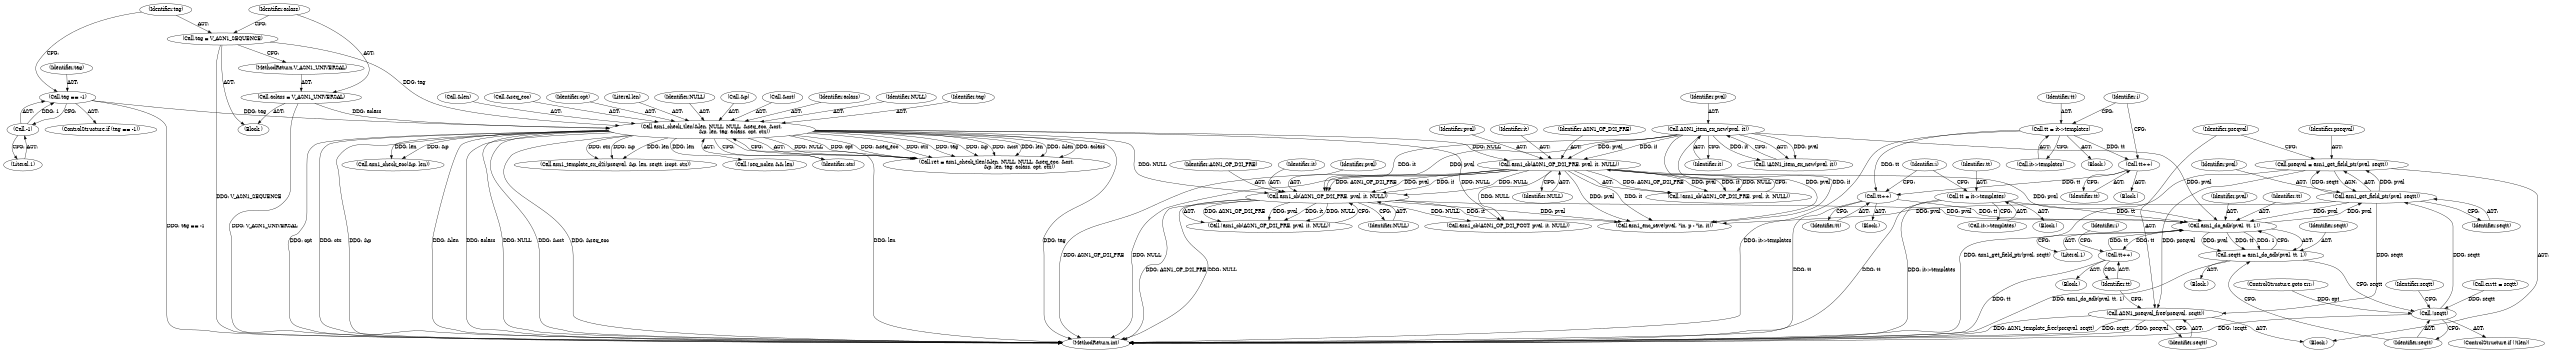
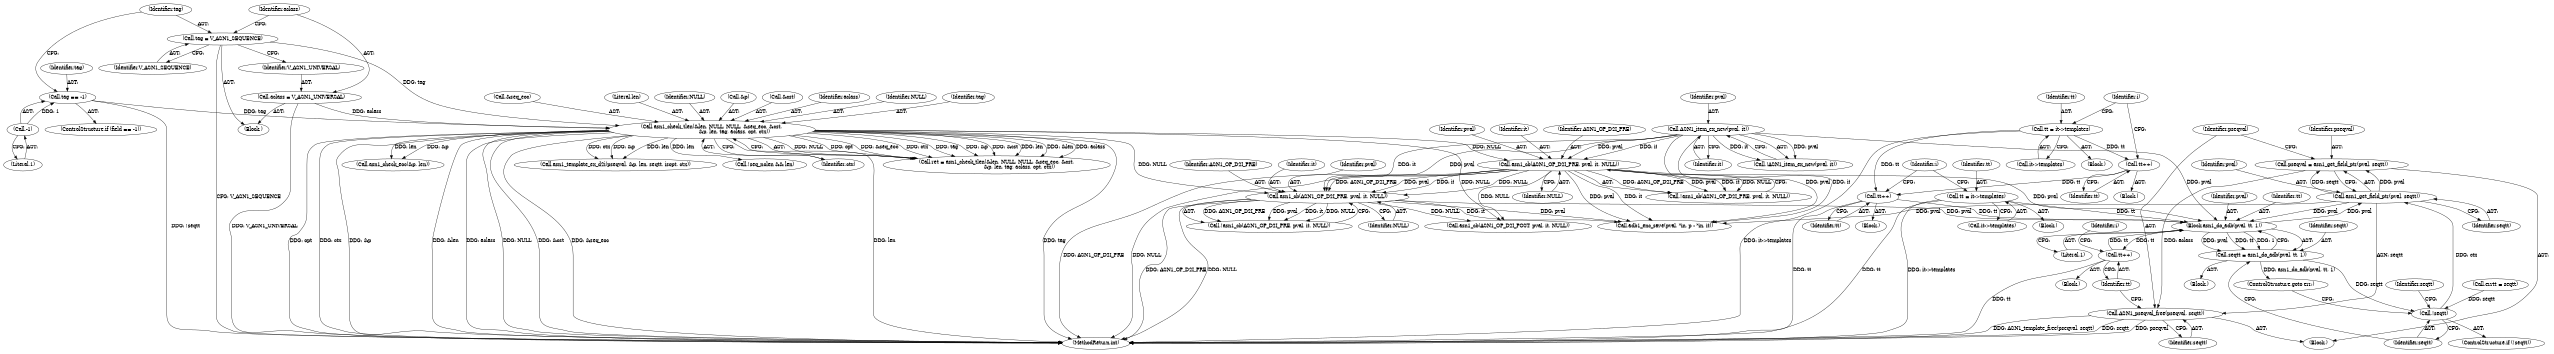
  digraph {
    n1 [label="(Call,ASN1_pseqval_free(pseqval, seqtt))"]
    n2 [label="(MethodReturn,int)"]
    n3 [label="(Block,)"]
    n4 [label="(Identifier,seqtt)"]
    n5 [label="(Call,pseqval = asn1_get_field_ptr(pval, seqtt))"]
    n6 [label="(Call,asn1_get_field_ptr(pval, seqtt))"]
-   n7 [label="(Call,asn1_do_adb(pval, tt, 1))"]
+   n7 [label="(Block,asn1_do_adb(pval, tt, 1))"]
    n8 [label="(Identifier,seqtt)"]
-   n9 [label="(Call,asn1_enc_save(pval, *in, p - *in, it))"]
+   n9 [label="(Call,adb1_enc_save(pval, *in, p - *in, it))"]
    n10 [label="(Call,tt++)"]
    n11 [label="(Call,seqtt = asn1_do_adb(pval, tt, 1))"]
    n12 [label="(Literal,1)"]
    n13 [label="(Block,)"]
    n14 [label="(Identifier,tt)"]
    n15 [label="(Call,!seqtt)"]
    n16 [label="(Block,)"]
    n17 [label="(Call,asn1_cb(ASN1_OP_D2I_PRE, pval, it, NULL))"]
    n18 [label="(Call,asn1_cb(ASN1_OP_D2I_PRE, pval, it, NULL))"]
    n19 [label="(Identifier,NULL)"]
    n20 [label="(Call,asn1_cb(ASN1_OP_D2I_POST, pval, it, NULL))"]
    n21 [label="(Call,!asn1_cb(ASN1_OP_D2I_PRE, pval, it, NULL))"]
    n22 [label="(Call,!asn1_cb(ASN1_OP_D2I_PRE, pval, it, NULL))"]
    n23 [label="(Identifier,NULL)"]
    n24 [label="(Call,ASN1_item_ex_new(pval, it))"]
    n25 [label="(Identifier,it)"]
    n26 [label="(Call,!ASN1_item_ex_new(pval, it))"]
    n27 [label="(Call,asn1_check_tlen(&len, NULL, NULL, &seq_eoc, &cst,\n                              &p, len, tag, aclass, opt, ctx))"]
    n28 [label="(Call,asn1_template_ex_d2i(pseqval, &p, len, seqtt, isopt, ctx))"]
    n29 [label="(Call,!seq_nolen && len)"]
    n30 [label="(Identifier,ctx)"]
    n31 [label="(Call,ret = asn1_check_tlen(&len, NULL, NULL, &seq_eoc, &cst,\n                              &p, len, tag, aclass, opt, ctx))"]
    n32 [label="(Call,asn1_check_eoc(&p, len))"]
    n33 [label="(Call,tag == -1)"]
    n34 [label="(Call,-1)"]
-   n35 [label="(ControlStructure,if (tag == -1))"]
+   n35 [label="(ControlStructure,if (field == -1))"]
    n36 [label="(Literal,1)"]
    n37 [label="(Call,tag = V_ASN1_SEQUENCE)"]
    n38 [label="(Block,)"]
-   n40 [label="(MethodReturn,V_ASN1_UNIVERSAL)"]
+   n39 [label="(Identifier,V_ASN1_SEQUENCE)"]
+   n40 [label="(Identifier,V_ASN1_UNIVERSAL)"]
    n41 [label="(Call,aclass = V_ASN1_UNIVERSAL)"]
    n42 [label="(Call,tt++)"]
    n43 [label="(Identifier,tt)"]
    n44 [label="(Block,)"]
    n45 [label="(Call,tt = it->templates)"]
    n46 [label="(Call,tt++)"]
    n47 [label="(Block,)"]
    n48 [label="(Call,it->templates)"]
    n49 [label="(Identifier,tt)"]
    n50 [label="(Block,)"]
    n51 [label="(Call,tt = it->templates)"]
    n52 [label="(Call,it->templates)"]
    n53 [label="(Block,)"]
    n54 [label="(Identifier,seqtt)"]
-   n55 [label="(ControlStructure,if (!tlen))"]
+   n55 [label="(ControlStructure,if (!seqtt))"]
    n56 [label="(Call,errtt = seqtt)"]
    n57 [label="(Identifier,tt)"]
    n58 [label="(Identifier,i)"]
-   n59 [label="(Call,&len)"]
    n60 [label="(Identifier,it)"]
    n61 [label="(Identifier,aclass)"]
    n62 [label="(Call,&seq_eoc)"]
-   n63 [label="(Identifier,opt)"]
    n64 [label="(Identifier,it)"]
    n65 [label="(Identifier,i)"]
    n66 [label="(Identifier,i)"]
    n67 [label="(Literal,len)"]
    n68 [label="(Identifier,tag)"]
    n69 [label="(ControlStructure,goto err;)"]
    n70 [label="(Identifier,pseqval)"]
    n71 [label="(Identifier,NULL)"]
    n72 [label="(Call,&p)"]
    n73 [label="(Identifier,seqtt)"]
    n74 [label="(Identifier,pval)"]
    n75 [label="(Identifier,pval)"]
    n76 [label="(Call,&cst)"]
    n77 [label="(Identifier,aclass)"]
    n78 [label="(Identifier,ASN1_OP_D2I_PRE)"]
    n79 [label="(Identifier,NULL)"]
    n80 [label="(Identifier,ASN1_OP_D2I_PRE)"]
    n81 [label="(Identifier,tag)"]
    n82 [label="(Identifier,tt)"]
    n83 [label="(Identifier,seqtt)"]
    n84 [label="(Identifier,pseqval)"]
    n85 [label="(Identifier,pval)"]
    n86 [label="(Identifier,tag)"]
    n87 [label="(Identifier,pval)"]
    n88 [label="(Identifier,pval)"]
    n89 [label="(Identifier,tt)"]
    n1 -> n2 [label="DDG: ASN1_template_free(pseqval, seqtt)"]
    n1 -> n2 [label="DDG: seqtt"]
    n1 -> n2 [label="DDG: pseqval"]
    n1 -> n3 [label="AST: "]
    n1 -> n4 [label="CFG: "]
    n4 -> n1 [label="AST: "]
-   n5 -> n1 [label="DDG: pseqval"]
-   n5 -> n2 [label="DDG: asn1_get_field_ptr(pval, seqtt)"]
+   n5 -> n1 [label="DDG: aclass"]
    n5 -> n3 [label="AST: "]
-   n5 -> n6 [label="ASN: "]
-   n6 -> n1 [label="DDG: seqtt"]
+   n5 -> n6 [label="CFG: "]
+   n6 -> n1 [label="ASN: seqtt"]
    n6 -> n5 [label="AST: "]
    n6 -> n5 [label="DDG: pval"]
    n6 -> n5 [label="DDG: seqtt"]
    n6 -> n7 [label="DDG: pval"]
    n6 -> n8 [label="CFG: "]
    n6 -> n9 [label="DDG: pval"]
    n7 -> n6 [label="DDG: pval"]
    n7 -> n10 [label="DDG: tt"]
    n7 -> n11 [label="AST: "]
    n7 -> n11 [label="DDG: pval"]
    n7 -> n11 [label="DDG: tt"]
    n7 -> n11 [label="DDG: 1"]
    n7 -> n12 [label="CFG: "]
    n8 -> n6 [label="AST: "]
    n10 -> n2 [label="DDG: tt"]
    n10 -> n7 [label="DDG: tt"]
    n10 -> n13 [label="AST: "]
    n10 -> n14 [label="CFG: "]
-   n11 -> n2 [label="DDG: asn1_do_adb(pval, tt, 1)"]
+   n11 -> n69 [label="DDG: asn1_do_adb(pval, tt, 1)"]
    n11 -> n7 [label="CFG: "]
-   n11 -> n15 [label="CFG: seqtt"]
+   n11 -> n15 [label="DDG: seqtt"]
    n11 -> n16 [label="AST: "]
    n12 -> n7 [label="AST: "]
    n14 -> n1 [label="CFG: "]
    n14 -> n10 [label="AST: "]
-   n15 -> n2 [label="DDG: !seqtt"]
-   n15 -> n6 [label="DDG: seqtt"]
+   n15 -> n6 [label="DDG: ctx"]
    n15 -> n54 [label="CFG: "]
    n15 -> n55 [label="AST: "]
    n17 -> n2 [label="DDG: ASN1_OP_D2I_PRE"]
    n17 -> n2 [label="DDG: NULL"]
    n17 -> n7 [label="DDG: pval"]
    n17 -> n9 [label="DDG: pval"]
    n17 -> n9 [label="DDG: it"]
    n17 -> n18 [label="DDG: ASN1_OP_D2I_PRE"]
    n17 -> n18 [label="DDG: pval"]
    n17 -> n18 [label="DDG: it"]
    n17 -> n18 [label="DDG: NULL"]
    n17 -> n19 [label="CFG: "]
    n17 -> n20 [label="DDG: NULL"]
    n17 -> n21 [label="AST: "]
    n17 -> n21 [label="DDG: ASN1_OP_D2I_PRE"]
    n17 -> n21 [label="DDG: pval"]
    n17 -> n21 [label="DDG: it"]
    n17 -> n21 [label="DDG: NULL"]
    n18 -> n2 [label="DDG: ASN1_OP_D2I_PRE"]
    n18 -> n2 [label="DDG: NULL"]
    n18 -> n7 [label="DDG: pval"]
    n18 -> n9 [label="DDG: pval"]
    n18 -> n9 [label="DDG: it"]
    n18 -> n20 [label="DDG: NULL"]
    n18 -> n22 [label="AST: "]
    n18 -> n22 [label="DDG: ASN1_OP_D2I_PRE"]
    n18 -> n22 [label="DDG: pval"]
    n18 -> n22 [label="DDG: it"]
    n18 -> n22 [label="DDG: NULL"]
    n18 -> n23 [label="CFG: "]
    n19 -> n17 [label="AST: "]
    n21 -> n17 [label="CFG: "]
    n22 -> n18 [label="CFG: "]
    n23 -> n18 [label="AST: "]
    n24 -> n7 [label="DDG: pval"]
    n24 -> n9 [label="DDG: pval"]
    n24 -> n9 [label="DDG: it"]
    n24 -> n17 [label="DDG: pval"]
    n24 -> n17 [label="DDG: it"]
    n24 -> n18 [label="DDG: pval"]
    n24 -> n18 [label="DDG: it"]
    n24 -> n25 [label="CFG: "]
    n24 -> n26 [label="AST: "]
    n24 -> n26 [label="DDG: pval"]
    n24 -> n26 [label="DDG: it"]
    n25 -> n24 [label="AST: "]
    n26 -> n24 [label="CFG: "]
    n27 -> n2 [label="DDG: NULL"]
    n27 -> n2 [label="DDG: &cst"]
    n27 -> n2 [label="DDG: &seq_eoc"]
    n27 -> n2 [label="DDG: len"]
    n27 -> n2 [label="DDG: tag"]
    n27 -> n2 [label="DDG: opt"]
    n27 -> n2 [label="DDG: ctx"]
    n27 -> n2 [label="DDG: &p"]
    n27 -> n2 [label="DDG: &len"]
    n27 -> n2 [label="DDG: aclass"]
    n27 -> n17 [label="DDG: NULL"]
    n27 -> n18 [label="DDG: NULL"]
    n27 -> n20 [label="DDG: NULL"]
    n27 -> n28 [label="DDG: &p"]
    n27 -> n28 [label="DDG: len"]
    n27 -> n28 [label="DDG: ctx"]
    n27 -> n29 [label="DDG: len"]
    n27 -> n30 [label="CFG: "]
    n27 -> n31 [label="AST: "]
    n27 -> n31 [label="DDG: NULL"]
    n27 -> n31 [label="DDG: opt"]
    n27 -> n31 [label="DDG: &seq_eoc"]
    n27 -> n31 [label="DDG: ctx"]
    n27 -> n31 [label="DDG: tag"]
    n27 -> n31 [label="DDG: &p"]
    n27 -> n31 [label="DDG: &cst"]
    n27 -> n31 [label="DDG: len"]
    n27 -> n31 [label="DDG: &len"]
    n27 -> n31 [label="DDG: aclass"]
    n27 -> n32 [label="DDG: &p"]
    n27 -> n32 [label="DDG: len"]
    n30 -> n27 [label="AST: "]
    n31 -> n27 [label="CFG: "]
-   n33 -> n2 [label="DDG: tag == -1"]
+   n33 -> n2 [label="DDG: !seqtt"]
    n33 -> n27 [label="DDG: tag"]
-   n33 -> n34 [label="CFG: "]
    n33 -> n35 [label="AST: "]
    n34 -> n33 [label="AST: "]
    n34 -> n33 [label="DDG: 1"]
    n34 -> n36 [label="CFG: "]
    n36 -> n34 [label="AST: "]
-   n37 -> n2 [label="DDG: V_ASN1_SEQUENCE"]
+   n37 -> n2 [label="CFG: V_ASN1_SEQUENCE"]
    n37 -> n27 [label="DDG: tag"]
    n37 -> n38 [label="AST: "]
+   n37 -> n39 [label="CFG: "]
    n37 -> n40 [label="CFG: "]
+   n39 -> n37 [label="AST: "]
    n40 -> n41 [label="AST: "]
    n41 -> n2 [label="DDG: V_ASN1_UNIVERSAL"]
    n41 -> n27 [label="DDG: aclass"]
    n41 -> n38 [label="AST: "]
    n42 -> n2 [label="DDG: tt"]
    n42 -> n7 [label="DDG: tt"]
    n42 -> n43 [label="CFG: "]
    n42 -> n44 [label="AST: "]
    n43 -> n42 [label="AST: "]
    n45 -> n2 [label="DDG: it->templates"]
    n45 -> n42 [label="DDG: tt"]
    n45 -> n46 [label="DDG: tt"]
    n45 -> n47 [label="AST: "]
    n45 -> n48 [label="CFG: "]
    n46 -> n42 [label="DDG: tt"]
    n46 -> n49 [label="CFG: "]
    n46 -> n50 [label="AST: "]
    n48 -> n45 [label="AST: "]
    n49 -> n46 [label="AST: "]
    n51 -> n2 [label="DDG: it->templates"]
    n51 -> n2 [label="DDG: tt"]
    n51 -> n7 [label="DDG: tt"]
    n51 -> n52 [label="CFG: "]
    n51 -> n53 [label="AST: "]
    n52 -> n51 [label="AST: "]
    n54 -> n11 [label="CFG: "]
    n54 -> n15 [label="AST: "]
    n56 -> n15 [label="DDG: seqtt"]
    n57 -> n51 [label="AST: "]
    n58 -> n42 [label="CFG: "]
    n58 -> n51 [label="CFG: "]
-   n59 -> n27 [label="AST: "]
    n60 -> n18 [label="AST: "]
    n61 -> n37 [label="CFG: "]
    n61 -> n41 [label="AST: "]
    n62 -> n27 [label="AST: "]
-   n63 -> n27 [label="AST: "]
    n64 -> n17 [label="AST: "]
    n65 -> n10 [label="CFG: "]
    n66 -> n45 [label="CFG: "]
    n66 -> n46 [label="CFG: "]
    n67 -> n27 [label="AST: "]
    n68 -> n33 [label="CFG: "]
    n68 -> n37 [label="AST: "]
-   n69 -> n15 [label="DDG: opt"]
+   n69 -> n15 [label="CFG: "]
    n70 -> n1 [label="AST: "]
    n70 -> n5 [label="CFG: "]
    n71 -> n27 [label="AST: "]
    n72 -> n27 [label="AST: "]
    n73 -> n11 [label="AST: "]
    n74 -> n24 [label="AST: "]
    n75 -> n18 [label="AST: "]
    n76 -> n27 [label="AST: "]
    n77 -> n27 [label="AST: "]
    n78 -> n17 [label="AST: "]
    n79 -> n27 [label="AST: "]
    n80 -> n18 [label="AST: "]
    n81 -> n27 [label="AST: "]
    n82 -> n45 [label="AST: "]
    n83 -> n15 [label="CFG: "]
    n84 -> n5 [label="AST: "]
    n85 -> n6 [label="AST: "]
    n86 -> n33 [label="AST: "]
    n87 -> n17 [label="AST: "]
    n88 -> n7 [label="AST: "]
    n89 -> n7 [label="AST: "]
  }
